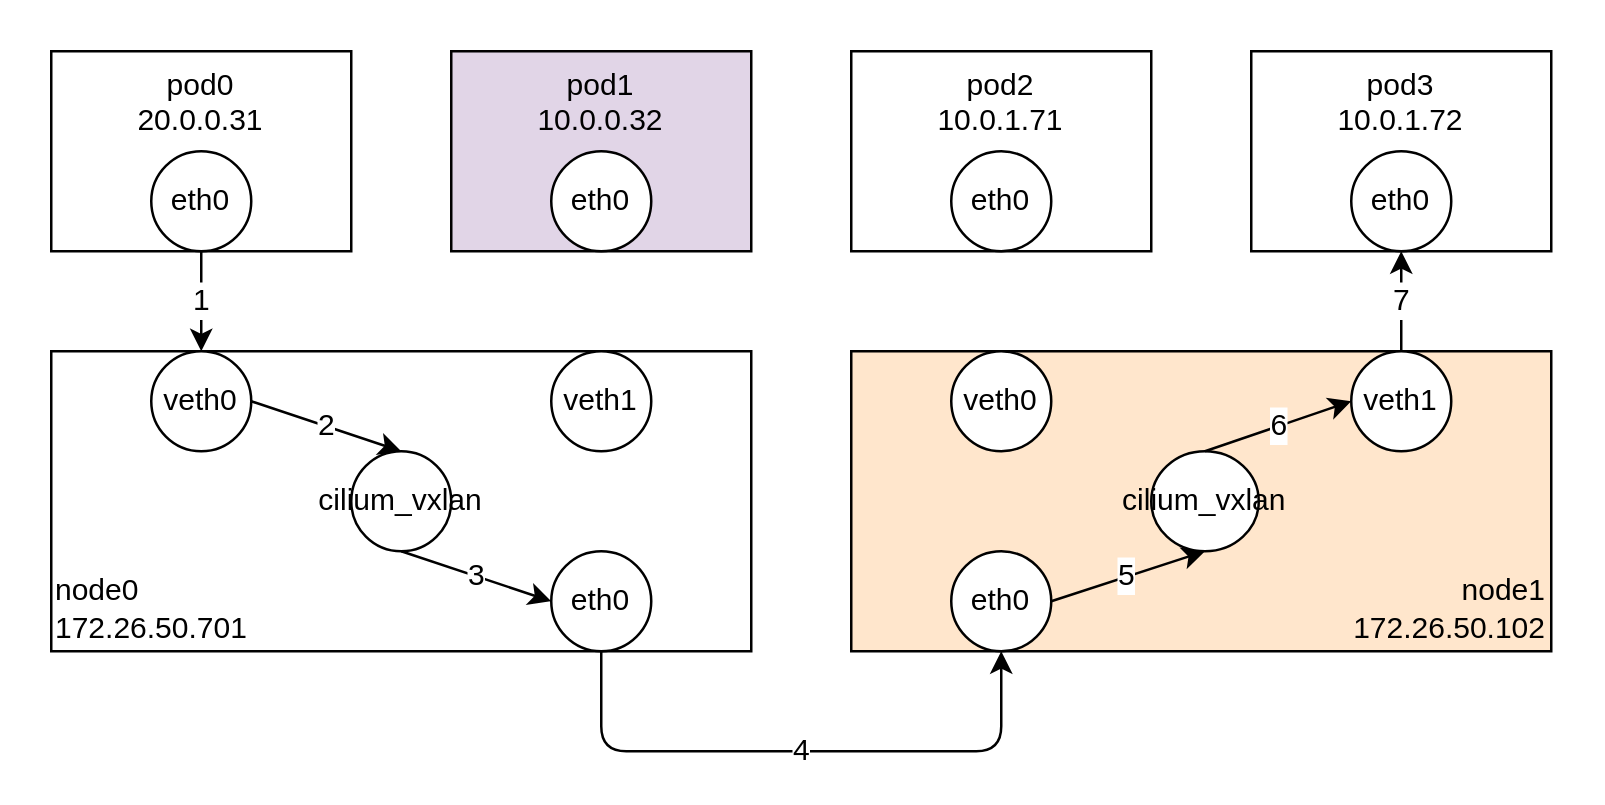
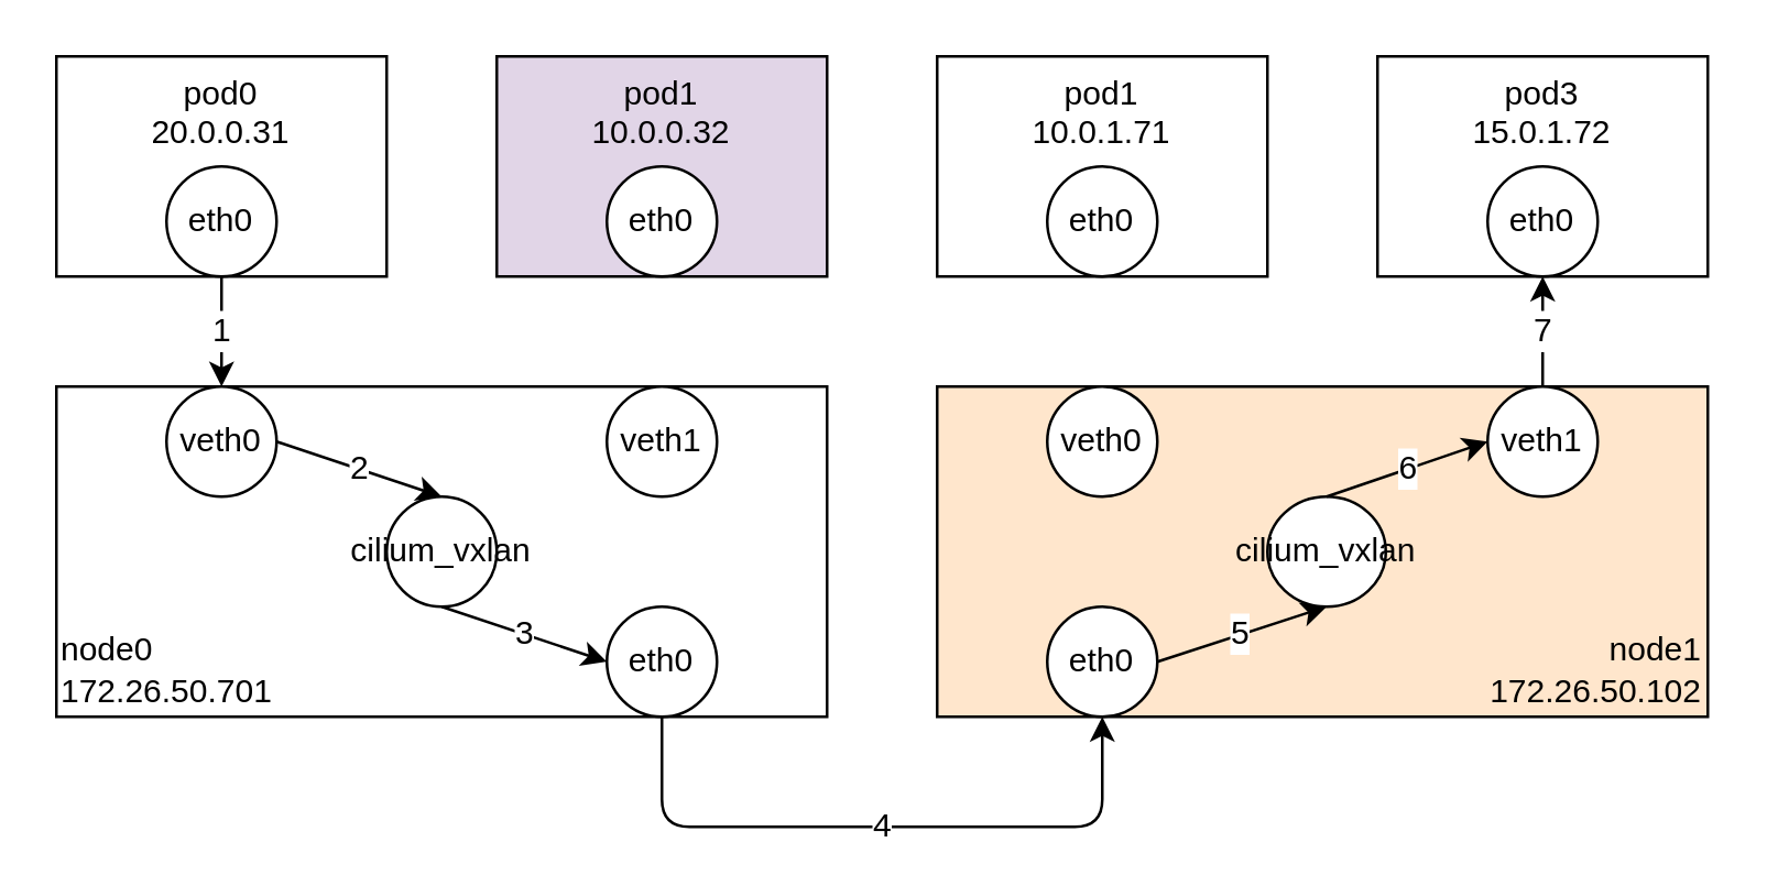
  <mxCell id="0" />
  <mxCell id="1" parent="0" />
  <mxCell id="2" value="pod0&lt;br&gt;20.0.0.31" style="rounded=0;whiteSpace=wrap;html=1;verticalAlign=top;" parent="1" vertex="1"><mxGeometry x="20" y="20" width="120" height="80" as="geometry" /></mxCell>
  <mxCell id="3" value="eth0" style="ellipse;whiteSpace=wrap;html=1;aspect=fixed;fontSize=12;" parent="1" vertex="1"><mxGeometry x="60" y="60" width="40" height="40" as="geometry" /></mxCell>
  <mxCell id="4" value="pod1&lt;br&gt;10.0.0.32" style="rounded=0;whiteSpace=wrap;html=1;verticalAlign=top;fillColor=#e1d5e7;" parent="1" vertex="1"><mxGeometry x="180" y="20" width="120" height="80" as="geometry" /></mxCell>
  <mxCell id="5" value="eth0" style="ellipse;whiteSpace=wrap;html=1;aspect=fixed;fontSize=12;" parent="1" vertex="1"><mxGeometry x="220" y="60" width="40" height="40" as="geometry" /></mxCell>
  <mxCell id="6" value="node0&lt;br&gt;172.26.50.701" style="rounded=0;whiteSpace=wrap;html=1;align=left;verticalAlign=bottom;" parent="1" vertex="1"><mxGeometry x="20" y="140" width="280" height="120" as="geometry" /></mxCell>
  <mxCell id="7" value="veth0" style="ellipse;whiteSpace=wrap;html=1;aspect=fixed;fontSize=12;" parent="1" vertex="1"><mxGeometry x="60" y="140" width="40" height="40" as="geometry" /></mxCell>
  <mxCell id="8" value="veth1" style="ellipse;whiteSpace=wrap;html=1;aspect=fixed;fontSize=12;" parent="1" vertex="1"><mxGeometry x="220" y="140" width="40" height="40" as="geometry" /></mxCell>
  <mxCell id="9" value="eth0" style="ellipse;whiteSpace=wrap;html=1;aspect=fixed;fontSize=12;" parent="1" vertex="1"><mxGeometry x="220" y="220" width="40" height="40" as="geometry" /></mxCell>
- <mxCell id="10" value="pod2&lt;br&gt;10.0.1.71" style="rounded=0;whiteSpace=wrap;html=1;verticalAlign=top;" parent="1" vertex="1"><mxGeometry x="340" y="20" width="120" height="80" as="geometry" /></mxCell>
+ <mxCell id="10" value="pod1&lt;br&gt;10.0.1.71" style="rounded=0;whiteSpace=wrap;html=1;verticalAlign=top;" parent="1" vertex="1"><mxGeometry x="340" y="20" width="120" height="80" as="geometry" /></mxCell>
  <mxCell id="11" value="eth0" style="ellipse;whiteSpace=wrap;html=1;aspect=fixed;fontSize=12;" parent="1" vertex="1"><mxGeometry x="380" y="60" width="40" height="40" as="geometry" /></mxCell>
- <mxCell id="12" value="pod3&lt;br&gt;10.0.1.72" style="rounded=0;whiteSpace=wrap;html=1;verticalAlign=top;" parent="1" vertex="1"><mxGeometry x="500" y="20" width="120" height="80" as="geometry" /></mxCell>
+ <mxCell id="12" value="pod3&lt;br&gt;15.0.1.72" style="rounded=0;whiteSpace=wrap;html=1;verticalAlign=top;" parent="1" vertex="1"><mxGeometry x="500" y="20" width="120" height="80" as="geometry" /></mxCell>
  <mxCell id="13" value="eth0" style="ellipse;whiteSpace=wrap;html=1;aspect=fixed;fontSize=12;" parent="1" vertex="1"><mxGeometry x="540" y="60" width="40" height="40" as="geometry" /></mxCell>
  <mxCell id="14" value="node1&lt;br&gt;172.26.50.102" style="rounded=0;whiteSpace=wrap;html=1;align=right;verticalAlign=bottom;fillColor=#ffe6cc;" parent="1" vertex="1"><mxGeometry x="340" y="140" width="280" height="120" as="geometry" /></mxCell>
  <mxCell id="15" value="veth0" style="ellipse;whiteSpace=wrap;html=1;aspect=fixed;fontSize=12;" parent="1" vertex="1"><mxGeometry x="380" y="140" width="40" height="40" as="geometry" /></mxCell>
  <mxCell id="16" value="veth1" style="ellipse;whiteSpace=wrap;html=1;aspect=fixed;fontSize=12;" parent="1" vertex="1"><mxGeometry x="540" y="140" width="40" height="40" as="geometry" /></mxCell>
  <mxCell id="17" value="eth0" style="ellipse;whiteSpace=wrap;html=1;aspect=fixed;fontSize=12;" parent="1" vertex="1"><mxGeometry x="380" y="220" width="40" height="40" as="geometry" /></mxCell>
  <mxCell id="18" value="cilium_vxlan" style="ellipse;whiteSpace=wrap;html=1;aspect=fixed;fontSize=12;" parent="1" vertex="1"><mxGeometry x="140" y="180" width="40" height="40" as="geometry" /></mxCell>
  <mxCell id="19" value="1" style="endArrow=classic;html=1;fontSize=12;exitX=0.5;exitY=1;exitDx=0;exitDy=0;entryX=0.5;entryY=0;entryDx=0;entryDy=0;" parent="1" source="3" target="7" edge="1"><mxGeometry width="50" height="50" relative="1" as="geometry"><mxPoint x="480" y="390" as="sourcePoint" /><mxPoint x="530" y="340" as="targetPoint" /></mxGeometry></mxCell>
  <mxCell id="20" value="2" style="endArrow=classic;html=1;fontSize=12;exitX=1;exitY=0.5;exitDx=0;exitDy=0;entryX=0.5;entryY=0;entryDx=0;entryDy=0;" parent="1" source="7" target="18" edge="1"><mxGeometry width="50" height="50" relative="1" as="geometry"><mxPoint x="90" y="110" as="sourcePoint" /><mxPoint x="90" y="150" as="targetPoint" /></mxGeometry></mxCell>
  <mxCell id="21" value="3" style="endArrow=classic;html=1;fontSize=12;exitX=0.5;exitY=1;exitDx=0;exitDy=0;entryX=0;entryY=0.5;entryDx=0;entryDy=0;" parent="1" source="18" target="9" edge="1"><mxGeometry width="50" height="50" relative="1" as="geometry"><mxPoint x="104.142" y="184.142" as="sourcePoint" /><mxPoint x="115.858" y="215.858" as="targetPoint" /></mxGeometry></mxCell>
  <mxCell id="22" value="4" style="endArrow=classic;html=1;fontSize=12;exitX=0.5;exitY=1;exitDx=0;exitDy=0;entryX=0.5;entryY=1;entryDx=0;entryDy=0;" parent="1" source="9" target="17" edge="1"><mxGeometry width="50" height="50" relative="1" as="geometry"><mxPoint x="260.002" y="270.002" as="sourcePoint" /><mxPoint x="305.86" y="295.86" as="targetPoint" /><Array as="points"><mxPoint x="240" y="300" /><mxPoint x="400" y="300" /></Array></mxGeometry></mxCell>
  <mxCell id="23" value="cilium_vxlan" style="ellipse;whiteSpace=wrap;html=1;aspect=fixed;fontSize=12;" parent="1" vertex="1"><mxGeometry x="460" y="180" width="43" height="40" as="geometry" /></mxCell>
  <mxCell id="24" value="5" style="endArrow=classic;html=1;fontSize=12;exitX=1;exitY=0.5;exitDx=0;exitDy=0;entryX=0.5;entryY=1;entryDx=0;entryDy=0;" parent="1" source="17" target="23" edge="1"><mxGeometry width="50" height="50" relative="1" as="geometry"><mxPoint x="184.142" y="224.142" as="sourcePoint" /><mxPoint x="230" y="250" as="targetPoint" /></mxGeometry></mxCell>
  <mxCell id="25" value="6" style="endArrow=classic;html=1;fontSize=12;exitX=0.5;exitY=0;exitDx=0;exitDy=0;entryX=0;entryY=0.5;entryDx=0;entryDy=0;" parent="1" source="23" target="16" edge="1"><mxGeometry width="50" height="50" relative="1" as="geometry"><mxPoint x="430" y="250" as="sourcePoint" /><mxPoint x="475.858" y="224.142" as="targetPoint" /></mxGeometry></mxCell>
  <mxCell id="26" value="7" style="endArrow=classic;html=1;fontSize=12;exitX=0.5;exitY=0;exitDx=0;exitDy=0;entryX=0.5;entryY=1;entryDx=0;entryDy=0;" parent="1" source="16" target="13" edge="1"><mxGeometry width="50" height="50" relative="1" as="geometry"><mxPoint x="510" y="210" as="sourcePoint" /><mxPoint x="550" y="170" as="targetPoint" /></mxGeometry></mxCell>
